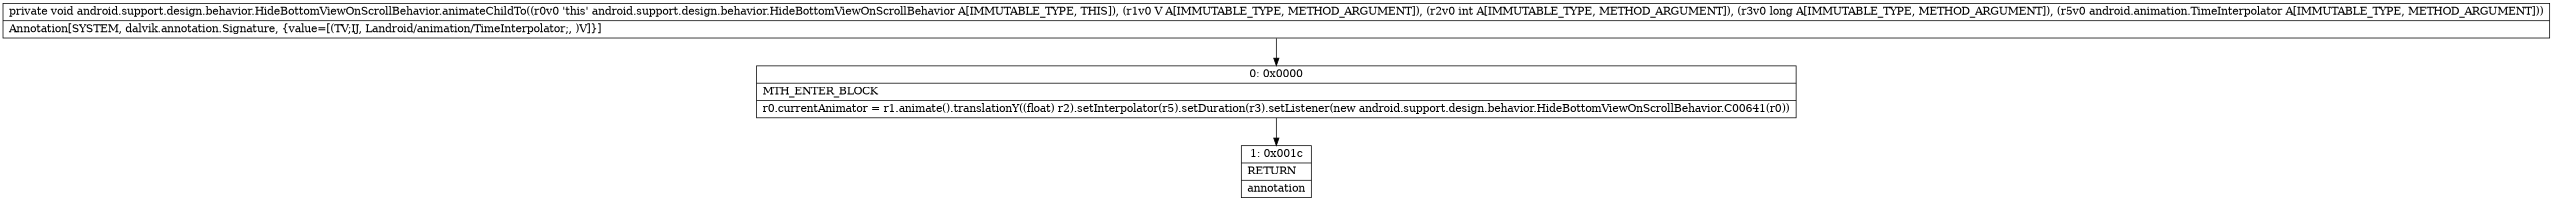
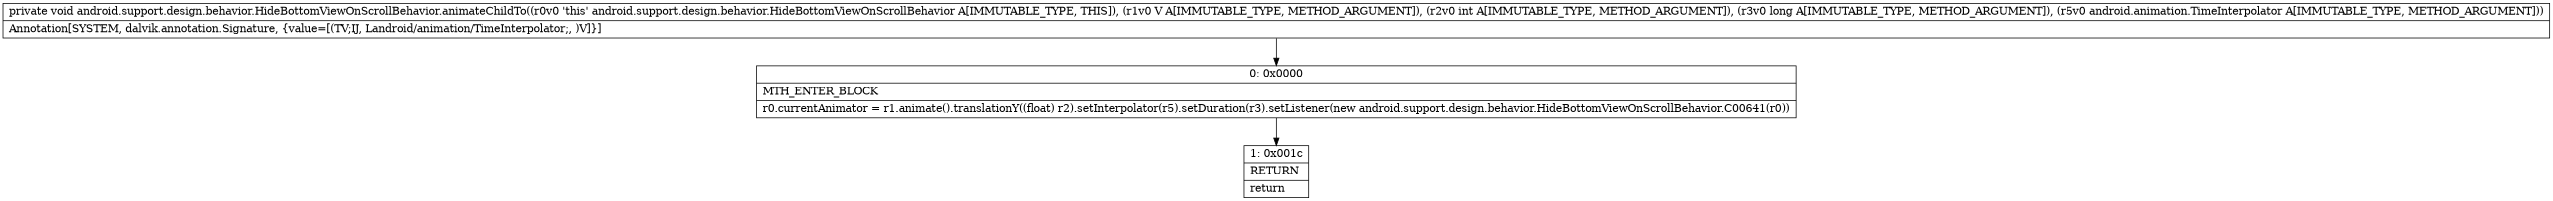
  digraph {
    node [shape=record]
    n1 [label="{0\:\ 0x0000|MTH_ENTER_BLOCK\l|r0.currentAnimator = r1.animate().translationY((float) r2).setInterpolator(r5).setDuration(r3).setListener(new android.support.design.behavior.HideBottomViewOnScrollBehavior.C00641(r0))\l}"]
-   n2 [label="{1\:\ 0x001c|RETURN\l|annotation\l}"]
+   n2 [label="{1\:\ 0x001c|RETURN\l|return\l}"]
    n3 [label="{private void android.support.design.behavior.HideBottomViewOnScrollBehavior.animateChildTo((r0v0 'this' android.support.design.behavior.HideBottomViewOnScrollBehavior A[IMMUTABLE_TYPE, THIS]), (r1v0 V A[IMMUTABLE_TYPE, METHOD_ARGUMENT]), (r2v0 int A[IMMUTABLE_TYPE, METHOD_ARGUMENT]), (r3v0 long A[IMMUTABLE_TYPE, METHOD_ARGUMENT]), (r5v0 android.animation.TimeInterpolator A[IMMUTABLE_TYPE, METHOD_ARGUMENT]))  | Annotation[SYSTEM, dalvik.annotation.Signature, \{value=[(TV;IJ, Landroid\/animation\/TimeInterpolator;, )V]\}]\l}"]
    n1 -> n2
    n3 -> n1
  }
